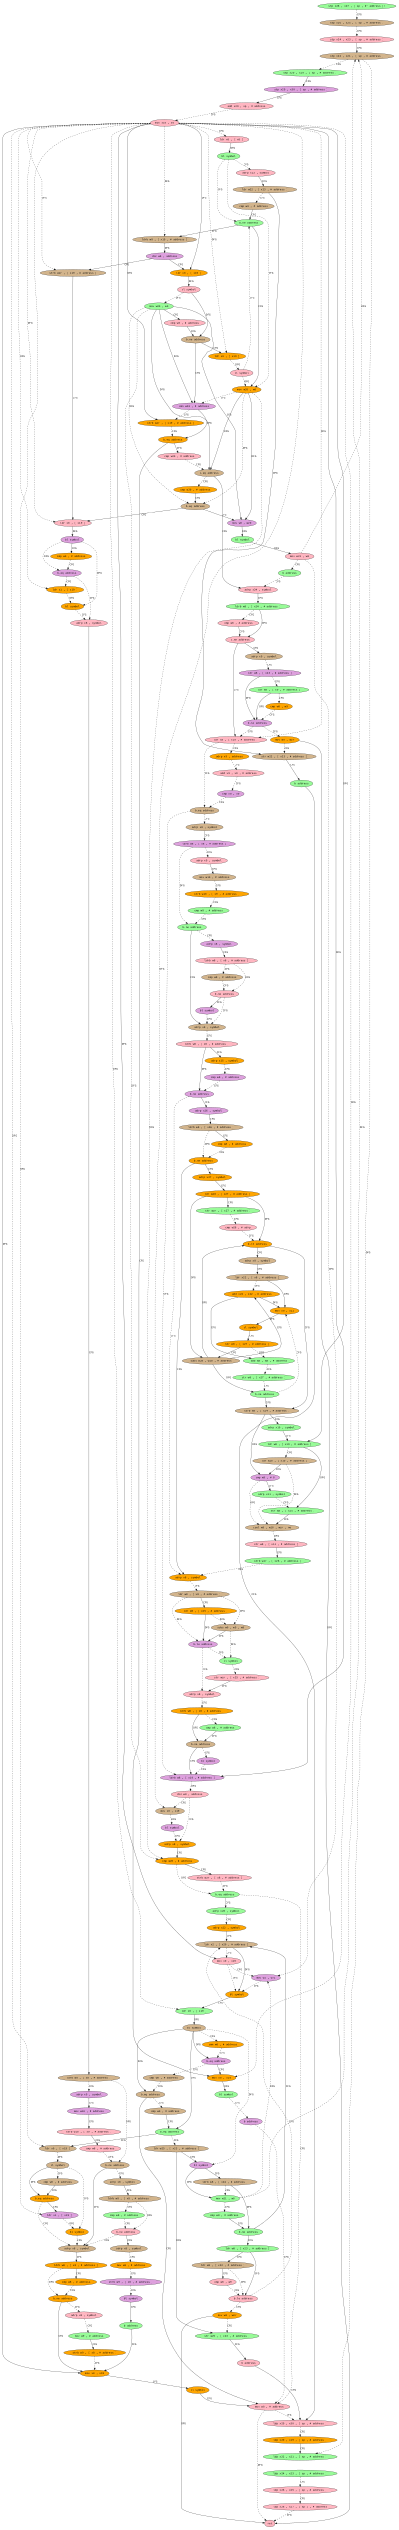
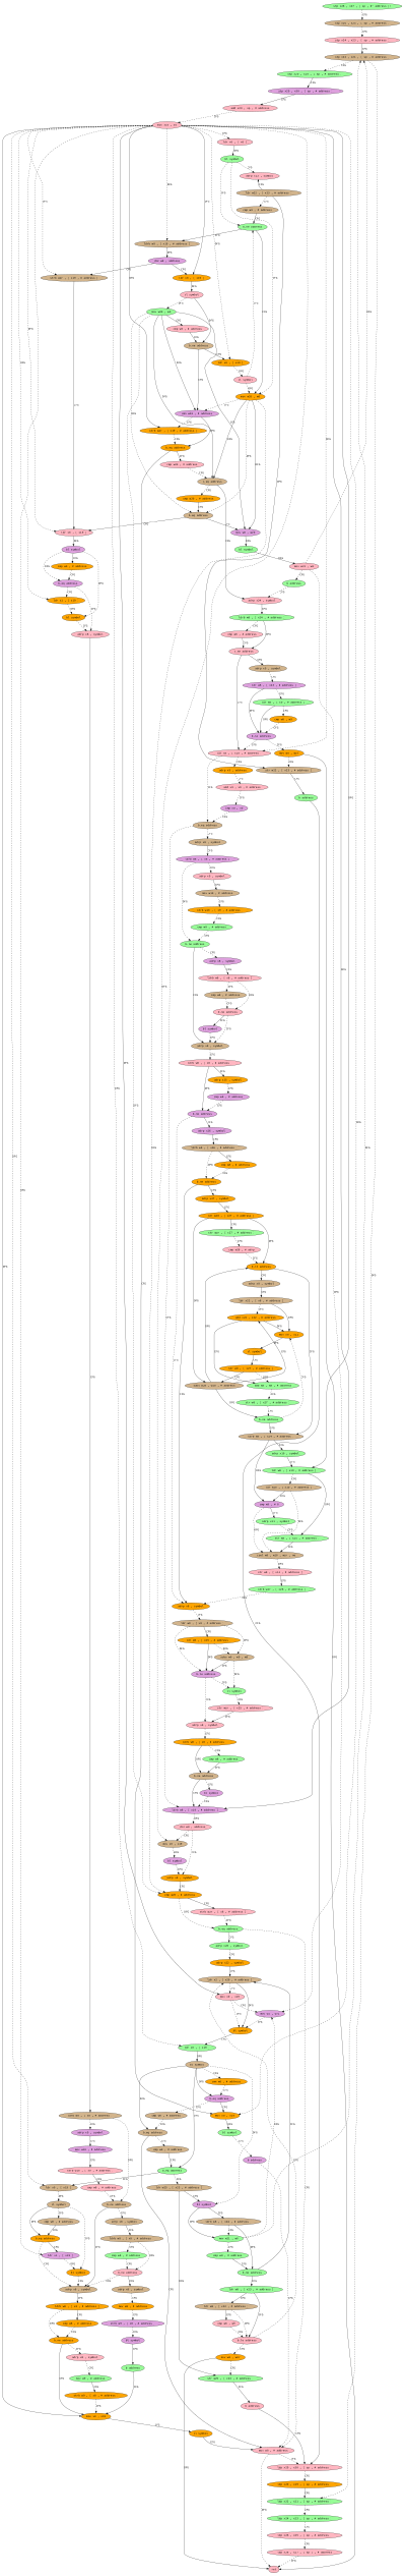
  digraph {
    fontname="Source Code Pro"
    node [fillcolor=tan fontname="Source Code Pro" style=filled]
    edge [fontname="Source Code Pro" style=dashed]
    n1 [fillcolor=palegreen label="stp x28 , x27 , [ sp , #- address ]!"]
    n2 [label="stp x26 , x25 , [ sp , # address ]"]
    n3 [fillcolor=lightpink label="stp x24 , x23 , [ sp , # address ]"]
    n4 [label="stp x22 , x21 , [ sp , # address ]"]
    n5 [fillcolor=palegreen label="stp x20 , x19 , [ sp , # address ]"]
    n6 [fillcolor=palegreen label="ldp x22 , x21 , [ sp , # address ]"]
    n7 [fillcolor=plum label="stp x29 , x30 , [ sp , # address ]"]
    n8 [fillcolor=palegreen label="ldp x24 , x23 , [ sp , # address ]"]
    n9 [fillcolor=lightpink label="add x29 , sp , # address"]
    n10 [fillcolor=lightpink label="mov x19 , x0"]
    n11 [fillcolor=lightpink label="ldr x0 , [ x0 ]"]
    n12 [label="ldrb w8 , [ x19 , # address ]"]
    n13 [label="strb wzr , [ x19 , # address ]"]
    n14 [fillcolor=orange label="ldr x0 , [ x19 ]"]
    n15 [fillcolor=orange label="mov x0 , x19"]
    n16 [fillcolor=lightpink label="ldr x0 , [ x19 ]"]
    n17 [fillcolor=orange label="ldr x0 , [ x19 ]"]
    n18 [fillcolor=lightpink label="ldr x8 , [ x19 , # address ]"]
    n19 [fillcolor=orange label="ldr x1 , [ x19 ]"]
    n20 [fillcolor=orange label="strb wzr , [ x19 , # address ]"]
    n21 [fillcolor=plum label="ldrb w8 , [ x19 , # address ]"]
    n22 [fillcolor=orange label="mov x0 , x19"]
    n23 [label="mov x0 , x19"]
    n24 [label="ldr x0 , [ x19 ]"]
    n25 [fillcolor=palegreen label="ldr w8 , [ x19 , # address ]"]
    n26 [fillcolor=plum label="ldr x1 , [ x19 ]"]
    n27 [fillcolor=lightpink label="mov x0 , x19"]
    n28 [fillcolor=palegreen label="ldr x0 , [ x19 ]"]
    n29 [fillcolor=palegreen label="bl symbol"]
    n30 [fillcolor=plum label="cbz w8 , address"]
    n31 [fillcolor=lightpink label="bl symbol"]
    n32 [fillcolor=palegreen label="bl symbol"]
    n33 [fillcolor=plum label="bl symbol"]
    n34 [fillcolor=lightpink label="bl symbol"]
    n35 [fillcolor=orange label="adrp x9 , address"]
    n36 [label="b.eq address"]
    n37 [fillcolor=orange label="bl symbol"]
    n38 [fillcolor=orange label="b.eq address"]
    n39 [fillcolor=lightpink label="cbz w8 , address"]
    n40 [fillcolor=orange label="bl symbol"]
    n41 [fillcolor=plum label="bl symbol"]
    n42 [label="bl symbol"]
    n43 [label="ldr w10 , [ x10 , # address ]"]
    n44 [fillcolor=palegreen label="str w8 , [ x25 , # address ]"]
    n45 [fillcolor=orange label="bl symbol"]
    n46 [fillcolor=plum label="mov w1 , w71"]
    n47 [fillcolor=orange label="bl symbol"]
    n48 [label="bl symbol"]
    n49 [fillcolor=lightpink label="adrp x23 , symbol"]
    n50 [fillcolor=palegreen label="b.ne address"]
    n51 [fillcolor=orange label="mov w20 , w0"]
    n52 [label="ldr w22 , [ x23 , # address ]"]
    n53 [fillcolor=plum label="cmn w20 , # address"]
    n54 [label="b.eq address"]
    n55 [label="b.eq address"]
    n56 [fillcolor=plum label="mov w0 , w20"]
    n57 [fillcolor=orange label="cmp w20 , # address"]
    n58 [label="cmp w0 , # address"]
    n59 [label="str w22 , [ x23 , # address ]"]
    n60 [fillcolor=palegreen label="b address"]
    n61 [fillcolor=lightpink label="adrp x24 , symbol"]
    n62 [fillcolor=orange label="cmp w20 , # address"]
    n63 [fillcolor=palegreen label="bl symbol"]
    n64 [fillcolor=lightpink label="strb wzr , [ x8 , # address ]"]
    n65 [fillcolor=palegreen label="b.eq address"]
    n66 [fillcolor=lightpink label="cmp w20 , # address"]
    n67 [fillcolor=palegreen label="mov w20 , w0"]
    n68 [label="b.ne address"]
    n69 [fillcolor=plum label="b address"]
    n70 [fillcolor=lightpink label="mov w0 , # address"]
    n71 [fillcolor=lightpink label="ldp x29 , x30 , [ sp , # address ]"]
    n72 [fillcolor=lightpink label=ret]
    n73 [fillcolor=orange label="ldp x20 , x19 , [ sp , # address ]"]
    n74 [fillcolor=palegreen label="ldrb w8 , [ x24 , # address ]"]
    n75 [fillcolor=lightpink label="cmp w8 , # address"]
    n76 [fillcolor=lightpink label="b.ne address"]
    n77 [fillcolor=orange label="cmp w0 , # address"]
    n78 [fillcolor=plum label="b.eq address"]
    n79 [fillcolor=lightpink label="cmp w0 , # address"]
    n80 [label="adrp x9 , symbol"]
    n81 [fillcolor=plum label="ldr w8 , [ x23 , # address ]"]
    n82 [fillcolor=lightpink label="add x9 , x9 , # address"]
    n83 [label="adrp x8 , symbol"]
    n84 [fillcolor=palegreen label="ldr w9 , [ x9 , # address ]"]
    n85 [fillcolor=plum label="b.le address"]
    n86 [fillcolor=lightpink label="mov w21 , w0"]
    n87 [fillcolor=lightpink label="adrp x8 , symbol"]
    n88 [label="ldrb w8 , [ x8 , # address ]"]
    n89 [fillcolor=plum label="adrp x9 , symbol"]
    n90 [label="b.ne address"]
    n91 [fillcolor=plum label="mov w10 , # address"]
    n92 [label="adrp x8 , symbol"]
    n93 [label="adrp x8 , symbol"]
    n94 [fillcolor=lightpink label="strb w10 , [ x9 , # address ]"]
    n95 [fillcolor=lightpink label="cmp w8 , # address"]
    n96 [fillcolor=orange label="ldrb w8 , [ x8 , # address ]"]
    n97 [label="ldrb w8 , [ x8 , # address ]"]
    n98 [fillcolor=orange label="cmp w8 , # address"]
    n99 [fillcolor=orange label="b.ne address"]
    n100 [fillcolor=palegreen label="cmp w8 , # address"]
    n101 [fillcolor=lightpink label="b.ne address"]
    n102 [fillcolor=plum label="cmp x8 , x9"]
    n103 [fillcolor=plum label="ldrb w8 , [ x8 , # address ]"]
    n104 [fillcolor=orange label="adrp x8 , symbol"]
    n105 [fillcolor=lightpink label="adrp x9 , symbol"]
    n106 [fillcolor=palegreen label="b.ne address"]
    n107 [fillcolor=orange label="cmp w8 , w9"]
    n108 [fillcolor=orange label="mov w0 , wzr"]
    n109 [fillcolor=palegreen label="b address"]
    n110 [fillcolor=lightpink label="adrp x8 , symbol"]
    n111 [fillcolor=palegreen label="mov w9 , # address"]
    n112 [fillcolor=orange label="strb w9 , [ x8 , # address ]"]
    n113 [label="adrp x8 , symbol"]
    n114 [fillcolor=orange label="mov w9 , # address"]
    n115 [fillcolor=plum label="strb w9 , [ x8 , # address ]"]
    n116 [label="mov w10 , # address"]
    n117 [label="adrp x8 , symbol"]
    n118 [fillcolor=plum label="adrp x8 , symbol"]
    n119 [fillcolor=orange label="strb w10 , [ x9 , # address ]"]
    n120 [fillcolor=palegreen label="cmp w8 , # address"]
    n121 [fillcolor=lightpink label="ldrb w8 , [ x8 , # address ]"]
    n122 [fillcolor=lightpink label="ldrb w8 , [ x8 , # address ]"]
    n123 [fillcolor=orange label="adrp x25 , symbol"]
    n124 [fillcolor=plum label="b.ne address"]
    n125 [label="cmp w8 , # address"]
    n126 [fillcolor=lightpink label="b.ne address"]
    n127 [fillcolor=plum label="bl symbol"]
    n128 [fillcolor=palegreen label="b address"]
    n129 [fillcolor=palegreen label="adrp x20 , symbol"]
    n130 [fillcolor=orange label="adrp x22 , symbol"]
    n131 [label="ldr x2 , [ x20 , # address ]"]
    n132 [fillcolor=plum label="cmp w8 , # address"]
    n133 [fillcolor=orange label="adrp x8 , symbol"]
    n134 [fillcolor=plum label="adrp x26 , symbol"]
    n135 [label="ldr w8 , [ x8 , # address ]"]
    n136 [label="ldrb w8 , [ x26 , # address ]"]
    n137 [fillcolor=orange label="ldr w9 , [ x25 , # address ]"]
    n138 [label="subs w0 , w9 , w8"]
    n139 [fillcolor=plum label="b.le address"]
    n140 [fillcolor=orange label="cmp w8 , # address"]
    n141 [fillcolor=orange label="b.ne address"]
    n142 [fillcolor=plum label="bl symbol"]
    n143 [fillcolor=lightpink label="ldp x26 , x25 , [ sp , # address ]"]
    n144 [fillcolor=lightpink label="ldp x28 , x27 , [ sp ] , # address"]
    n145 [fillcolor=palegreen label="bl symbol"]
    n146 [fillcolor=lightpink label="adrp x8 , symbol"]
    n147 [fillcolor=lightpink label="str wzr , [ x25 , # address ]"]
    n148 [fillcolor=orange label="ldrb w8 , [ x8 , # address ]"]
    n149 [fillcolor=palegreen label="cmp w8 , # address"]
    n150 [label="b.ne address"]
    n151 [fillcolor=orange label="adrp x27 , symbol"]
    n152 [fillcolor=orange label="ldr w28 , [ x27 , # address ]"]
    n153 [fillcolor=palegreen label="str wzr , [ x27 , # address ]"]
    n154 [fillcolor=orange label="b.lt address"]
    n155 [label="subs w28 , w28 , # address"]
    n156 [label="cmp w0 , # address"]
    n157 [label="b.eq address"]
    n158 [label="cmp w0 , # address"]
    n159 [fillcolor=palegreen label="b.eq address"]
    n160 [label="ldr w25 , [ x23 , # address ]"]
    n161 [fillcolor=plum label="bl symbol"]
    n162 [fillcolor=lightpink label="cmp w28 , # adrp"]
    n163 [label="ldrb w9 , [ x24 , # address ]"]
    n164 [label="adrp x8 , symbol"]
    n165 [fillcolor=orange label="add x22 , x22 , # address"]
    n166 [fillcolor=palegreen label="b.ne address"]
    n167 [fillcolor=palegreen label="adrp x10 , symbol"]
    n168 [fillcolor=plum label="cmp w9 , # 0"]
    n169 [label="ldr x22 , [ x8 , # address ]"]
    n170 [label="csel w8 , w10 , wzr , ne"]
    n171 [fillcolor=palegreen label="adrp x11 , symbol"]
    n172 [fillcolor=orange label="mov x0 , x22"]
    n173 [fillcolor=plum label="bl symbol"]
    n174 [fillcolor=palegreen label="str w25 , [ x23 , # address ]"]
    n175 [label="cmp w0 , # address"]
    n176 [fillcolor=orange label="b.eq address"]
    n177 [label="ldrb w8 , [ x24 , # address ]"]
    n178 [fillcolor=palegreen label="mov w21 , w0"]
    n179 [fillcolor=lightpink label="b address"]
    n180 [fillcolor=lightpink label="str w8 , [ x11 , # address ]"]
    n181 [fillcolor=palegreen label="strb wzr , [ x26 , # address ]"]
    n182 [fillcolor=orange label="bl symbol"]
    n183 [fillcolor=palegreen label="add w8 , w8 , # address"]
    n184 [fillcolor=orange label="ldr w8 , [ x27 , # address ]"]
    n185 [fillcolor=palegreen label="b.ne address"]
    n186 [fillcolor=palegreen label="cmp w8 , # address"]
    n187 [fillcolor=palegreen label="ldr w8 , [ x23 , # address ]"]
    n188 [label="ldr w9 , [ x22 , # address ]"]
    n189 [fillcolor=lightpink label="b.le address"]
    n190 [fillcolor=lightpink label="cmp w8 , w9"]
    n191 [fillcolor=orange label="mov w0 , wzr"]
    n192 [fillcolor=palegreen label="str w8 , [ x27 , # address ]"]
    n193 [fillcolor=orange label="cmn w0 , # address"]
    n194 [fillcolor=plum label="b.eq address"]
    n1 -> n2 [label=CFG]
    n2 -> n3 [label=CFG]
    n3 -> n4 [label=CFG style=solid]
    n4 -> n5 [label=CFG]
    n4 -> n6 [label=DFG]
    n5 -> n7 [label=CFG style=solid]
+   n6 -> n8 [label=CFG]
    n7 -> n9 [label=CFG style=solid]
    n8 -> n143 [label=CFG]
    n9 -> n10 [label=CFG]
    n10 -> n11 [label=CFG]
    n10 -> n12 [label=DFG]
    n10 -> n13 [label=DFG]
    n10 -> n14 [label=DFG style=solid]
    n10 -> n15 [label=DFG]
    n10 -> n16 [label=DFG]
    n10 -> n17 [label=DFG]
    n10 -> n18 [label=DFG]
    n10 -> n19 [label=DFG]
    n10 -> n20 [label=DFG style=solid]
    n10 -> n21 [label=DFG style=solid]
    n10 -> n22 [label=DFG style=solid]
    n10 -> n23 [label=DFG]
    n10 -> n24 [label=DFG]
    n10 -> n25 [label=DFG style=solid]
    n10 -> n26 [label=DFG]
    n10 -> n27 [label=DFG style=solid]
    n10 -> n28 [label=DFG]
    n11 -> n29 [label=DFG style=solid]
    n12 -> n30 [label=DFG style=solid]
    n13 -> n16 [label=CFG style=solid]
    n14 -> n31 [label=DFG style=solid]
    n15 -> n32 [label=DFG style=solid]
    n16 -> n33 [label=DFG style=solid]
    n17 -> n34 [label=DFG]
    n18 -> n35 [label=CFG]
    n18 -> n36 [label=DFG]
    n19 -> n37 [label=DFG]
    n20 -> n38 [label=CFG]
    n21 -> n39 [label=DFG]
    n22 -> n40 [label=DFG style=solid]
    n23 -> n41 [label=DFG]
    n24 -> n42 [label=DFG]
    n25 -> n43 [label=CFG]
    n25 -> n44 [label=DFG style=solid]
    n26 -> n45 [label=DFG]
    n27 -> n46 [label=CFG]
    n27 -> n47 [label=DFG]
    n28 -> n48 [label=DFG style=solid]
    n29 -> n49 [label=CFG]
    n29 -> n50 [label=DFG]
    n29 -> n51 [label=DFG]
    n30 -> n13 [label=CFG style=solid]
    n30 -> n14 [label=CFG style=solid]
    n31 -> n67 [label=DFG]
    n31 -> n68 [label=DFG style=solid]
    n32 -> n69 [label=CFG]
    n33 -> n37 [label=DFG]
    n33 -> n77 [label=CFG style=solid]
    n33 -> n78 [label=DFG]
    n34 -> n50 [label=DFG]
    n34 -> n51 [label=DFG]
    n35 -> n82 [label=CFG]
    n36 -> n21 [label=CFG]
    n36 -> n83 [label=CFG]
    n37 -> n87 [label=CFG]
    n38 -> n15 [label=CFG style=solid]
    n38 -> n66 [label=CFG style=solid]
    n39 -> n23 [label=CFG]
    n39 -> n104 [label=CFG]
    n40 -> n70 [label=CFG style=solid]
    n41 -> n104 [label=CFG]
    n42 -> n45 [label=DFG]
    n42 -> n175 [label=CFG]
    n42 -> n176 [label=DFG style=solid]
    n43 -> n168 [label=CFG style=solid]
    n43 -> n170 [label=DFG]
    n44 -> n170 [label=CFG style=solid]
    n45 -> n92 [label=CFG]
    n46 -> n47 [label=DFG]
    n47 -> n28 [label=CFG style=solid]
    n48 -> n157 [label=DFG style=solid]
    n48 -> n159 [label=DFG style=solid]
    n48 -> n173 [label=DFG]
    n48 -> n193 [label=CFG]
    n48 -> n194 [label=DFG style=solid]
-   n49 -> n52 [label=CFG style=solid]
+   n52 -> n49 [label=CFG style=solid]
    n50 -> n12 [label=CFG style=solid]
    n50 -> n51 [label=CFG style=solid]
    n51 -> n53 [label=DFG]
    n51 -> n54 [label=DFG style=solid]
    n51 -> n55 [label=DFG]
    n51 -> n56 [label=DFG style=solid]
    n51 -> n57 [label=DFG]
    n52 -> n58 [label=CFG]
    n52 -> n59 [label=DFG style=solid]
    n53 -> n20 [label=CFG]
    n53 -> n38 [label=DFG style=solid]
    n54 -> n61 [label=CFG style=solid]
    n54 -> n62 [label=CFG]
    n55 -> n16 [label=CFG style=solid]
    n55 -> n56 [label=CFG style=solid]
    n56 -> n63 [label=DFG style=solid]
    n57 -> n64 [label=CFG style=solid]
    n57 -> n65 [label=DFG]
    n58 -> n50 [label=CFG style=solid]
    n59 -> n60 [label=CFG style=solid]
    n60 -> n71 [label=CFG style=solid]
    n61 -> n74 [label=CFG style=solid]
    n62 -> n55 [label=CFG style=solid]
    n63 -> n86 [label=DFG style=solid]
    n64 -> n65 [label=CFG]
    n65 -> n70 [label=CFG]
    n65 -> n129 [label=CFG style=solid]
    n66 -> n54 [label=CFG]
    n67 -> n53 [label=DFG style=solid]
    n67 -> n54 [label=DFG style=solid]
    n67 -> n55 [label=DFG]
    n67 -> n56 [label=DFG style=solid]
    n67 -> n57 [label=DFG]
    n67 -> n79 [label=CFG style=solid]
    n68 -> n17 [label=CFG style=solid]
    n68 -> n53 [label=CFG style=solid]
    n69 -> n70 [label=CFG]
    n70 -> n71 [label=CFG]
    n70 -> n72 [label=DFG]
    n71 -> n73 [label=CFG]
    n73 -> n6 [label=CFG style=solid]
    n74 -> n75 [label=CFG]
    n74 -> n76 [label=DFG style=solid]
    n75 -> n76 [label=CFG style=solid]
    n76 -> n18 [label=CFG style=solid]
    n76 -> n80 [label=CFG style=solid]
    n77 -> n78 [label=CFG]
    n78 -> n19 [label=CFG]
    n78 -> n87 [label=CFG]
    n79 -> n68 [label=CFG style=solid]
    n80 -> n81 [label=CFG]
    n81 -> n84 [label=CFG]
    n81 -> n85 [label=DFG style=solid]
    n82 -> n102 [label=CFG]
    n83 -> n103 [label=CFG style=solid]
    n84 -> n85 [label=DFG style=solid]
    n84 -> n107 [label=CFG]
    n85 -> n18 [label=CFG]
    n85 -> n108 [label=CFG]
    n86 -> n4 [label=DFG]
    n86 -> n46 [label=DFG]
    n86 -> n109 [label=CFG]
    n87 -> n88 [label=CFG style=solid]
    n88 -> n89 [label=CFG]
    n88 -> n90 [label=DFG]
    n89 -> n91 [label=CFG style=solid]
    n90 -> n92 [label=CFG style=solid]
    n90 -> n93 [label=CFG]
    n91 -> n94 [label=CFG style=solid]
    n92 -> n96 [label=CFG style=solid]
    n93 -> n97 [label=CFG style=solid]
    n94 -> n95 [label=CFG style=solid]
    n95 -> n90 [label=CFG]
    n96 -> n98 [label=CFG style=solid]
    n96 -> n99 [label=DFG]
    n97 -> n100 [label=CFG]
    n97 -> n101 [label=DFG]
    n98 -> n99 [label=CFG]
    n99 -> n22 [label=CFG style=solid]
    n99 -> n110 [label=CFG]
    n100 -> n101 [label=CFG]
    n101 -> n92 [label=CFG]
    n101 -> n113 [label=CFG style=solid]
    n102 -> n36 [label=CFG]
    n103 -> n105 [label=CFG]
    n103 -> n106 [label=DFG]
    n104 -> n57 [label=CFG style=solid]
    n105 -> n116 [label=CFG style=solid]
    n106 -> n117 [label=CFG style=solid]
    n106 -> n118 [label=CFG]
    n107 -> n85 [label=CFG]
    n108 -> n59 [label=CFG]
    n108 -> n72 [label=DFG style=solid]
    n109 -> n61 [label=CFG]
    n110 -> n111 [label=CFG]
    n111 -> n112 [label=CFG style=solid]
    n112 -> n22 [label=CFG]
    n113 -> n114 [label=CFG]
    n114 -> n115 [label=CFG]
    n115 -> n127 [label=CFG]
    n116 -> n119 [label=CFG]
    n117 -> n121 [label=CFG]
    n118 -> n122 [label=CFG style=solid]
    n119 -> n120 [label=CFG]
    n120 -> n106 [label=CFG]
    n121 -> n123 [label=CFG style=solid]
    n121 -> n124 [label=DFG style=solid]
    n122 -> n125 [label=CFG]
    n122 -> n126 [label=DFG]
    n123 -> n132 [label=CFG]
    n124 -> n133 [label=CFG]
    n124 -> n134 [label=CFG style=solid]
    n125 -> n126 [label=CFG]
    n126 -> n117 [label=CFG]
    n126 -> n142 [label=CFG style=solid]
    n127 -> n128 [label=CFG style=solid]
    n128 -> n22 [label=CFG style=solid]
    n129 -> n130 [label=CFG]
    n130 -> n131 [label=CFG style=solid]
    n131 -> n27 [label=CFG]
    n131 -> n47 [label=DFG style=solid]
    n132 -> n124 [label=CFG]
    n133 -> n135 [label=CFG]
    n134 -> n136 [label=CFG style=solid]
    n135 -> n137 [label=CFG style=solid]
    n135 -> n138 [label=DFG]
    n135 -> n139 [label=DFG]
    n136 -> n140 [label=CFG style=solid]
    n136 -> n141 [label=DFG]
    n137 -> n138 [label=DFG]
    n137 -> n139 [label=DFG style=solid]
    n138 -> n139 [label=CFG style=solid]
    n138 -> n145 [label=DFG]
    n139 -> n145 [label=CFG]
    n139 -> n146 [label=CFG]
    n140 -> n141 [label=CFG]
    n141 -> n133 [label=CFG style=solid]
    n141 -> n151 [label=CFG style=solid]
    n142 -> n117 [label=CFG]
    n143 -> n144 [label=CFG]
    n144 -> n72 [label=CFG]
    n145 -> n147 [label=CFG]
    n146 -> n148 [label=CFG]
    n147 -> n146 [label=CFG style=solid]
    n148 -> n149 [label=CFG]
    n148 -> n150 [label=DFG style=solid]
    n149 -> n150 [label=CFG style=solid]
    n150 -> n21 [label=CFG style=solid]
    n150 -> n161 [label=CFG]
    n151 -> n152 [label=CFG style=solid]
    n152 -> n153 [label=CFG style=solid]
    n152 -> n154 [label=DFG style=solid]
    n152 -> n155 [label=DFG style=solid]
    n153 -> n162 [label=CFG]
    n154 -> n163 [label=CFG style=solid]
    n154 -> n164 [label=CFG style=solid]
    n155 -> n154 [label=DFG style=solid]
    n155 -> n165 [label=CFG style=solid]
    n155 -> n166 [label=DFG style=solid]
    n156 -> n157 [label=CFG]
    n157 -> n70 [label=CFG style=solid]
    n157 -> n158 [label=CFG]
    n158 -> n159 [label=CFG style=solid]
    n159 -> n24 [label=CFG style=solid]
    n159 -> n160 [label=CFG]
    n160 -> n173 [label=CFG style=solid]
    n160 -> n174 [label=DFG style=solid]
    n161 -> n21 [label=CFG]
    n162 -> n154 [label=CFG]
    n163 -> n167 [label=CFG style=solid]
    n163 -> n168 [label=DFG style=solid]
    n164 -> n169 [label=CFG style=solid]
    n165 -> n172 [label=DFG style=solid]
    n165 -> n183 [label=CFG style=solid]
    n166 -> n163 [label=CFG style=solid]
    n166 -> n172 [label=CFG]
    n167 -> n25 [label=CFG style=solid]
    n168 -> n170 [label=DFG]
    n168 -> n171 [label=CFG style=solid]
    n169 -> n165 [label=DFG]
    n169 -> n172 [label=DFG style=solid]
    n170 -> n180 [label=DFG]
    n171 -> n44 [label=CFG]
    n172 -> n182 [label=DFG style=solid]
    n173 -> n177 [label=CFG style=solid]
    n173 -> n178 [label=DFG style=solid]
    n174 -> n179 [label=CFG style=solid]
    n175 -> n176 [label=CFG style=solid]
    n176 -> n26 [label=CFG style=solid]
    n176 -> n92 [label=CFG]
    n177 -> n178 [label=CFG]
    n177 -> n185 [label=DFG style=solid]
    n178 -> n4 [label=DFG]
    n178 -> n46 [label=DFG]
    n178 -> n186 [label=CFG]
    n179 -> n71 [label=CFG style=solid]
    n180 -> n181 [label=CFG style=solid]
    n181 -> n133 [label=CFG]
    n182 -> n184 [label=CFG style=solid]
    n183 -> n192 [label=DFG]
    n184 -> n155 [label=CFG style=solid]
    n184 -> n183 [label=DFG]
    n185 -> n131 [label=CFG style=solid]
    n185 -> n187 [label=CFG style=solid]
    n186 -> n185 [label=CFG style=solid]
    n187 -> n188 [label=CFG style=solid]
    n187 -> n189 [label=DFG style=solid]
    n188 -> n189 [label=DFG]
    n188 -> n190 [label=CFG style=solid]
    n189 -> n131 [label=CFG]
    n189 -> n191 [label=CFG]
    n190 -> n189 [label=CFG]
    n191 -> n72 [label=DFG style=solid]
    n191 -> n174 [label=CFG]
    n192 -> n166 [label=CFG]
    n193 -> n194 [label=CFG]
    n194 -> n15 [label=CFG style=solid]
    n194 -> n156 [label=CFG]
  }
